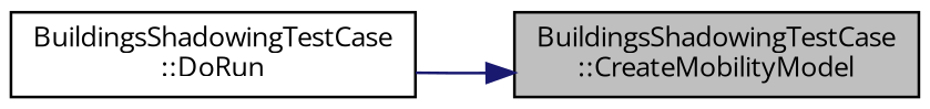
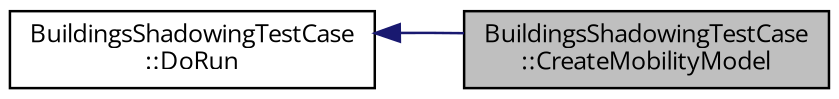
  digraph {
    rankdir=RL
    fontname="Open Sans"
    node [color=black fontname="Open Sans" fontsize=10 shape=record style=filled]
    n1 [fillcolor=grey75 fontcolor=black height=0.2 label="BuildingsShadowingTestCase\l::CreateMobilityModel" width=0.4]
    n2 [fillcolor=white height=0.2 label="BuildingsShadowingTestCase\l::DoRun" width=0.4]
-   n1 -> n2 [color=midnightblue dir=back fontname="Open Sans" fontsize=10 labelfontname=Helvetica labelfontsize=10 style=solid]
+   n2 -> n1 [color=midnightblue dir=back fontname="Open Sans" fontsize=10 labelfontname=Helvetica labelfontsize=10 style=solid]
  }
